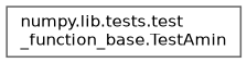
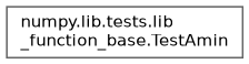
  digraph {
    rankdir=LR
-   n1 [color=grey40 fillcolor=white fontname=Helvetica fontsize=10 height=0.2 label="numpy.lib.tests.test\l_function_base.TestAmin" shape=box style=filled width=0.4]
+   n1 [color=grey40 fillcolor=white fontname=Helvetica fontsize=10 height=0.2 label="numpy.lib.tests.lib\l_function_base.TestAmin" shape=box style=filled width=0.4]
  }
